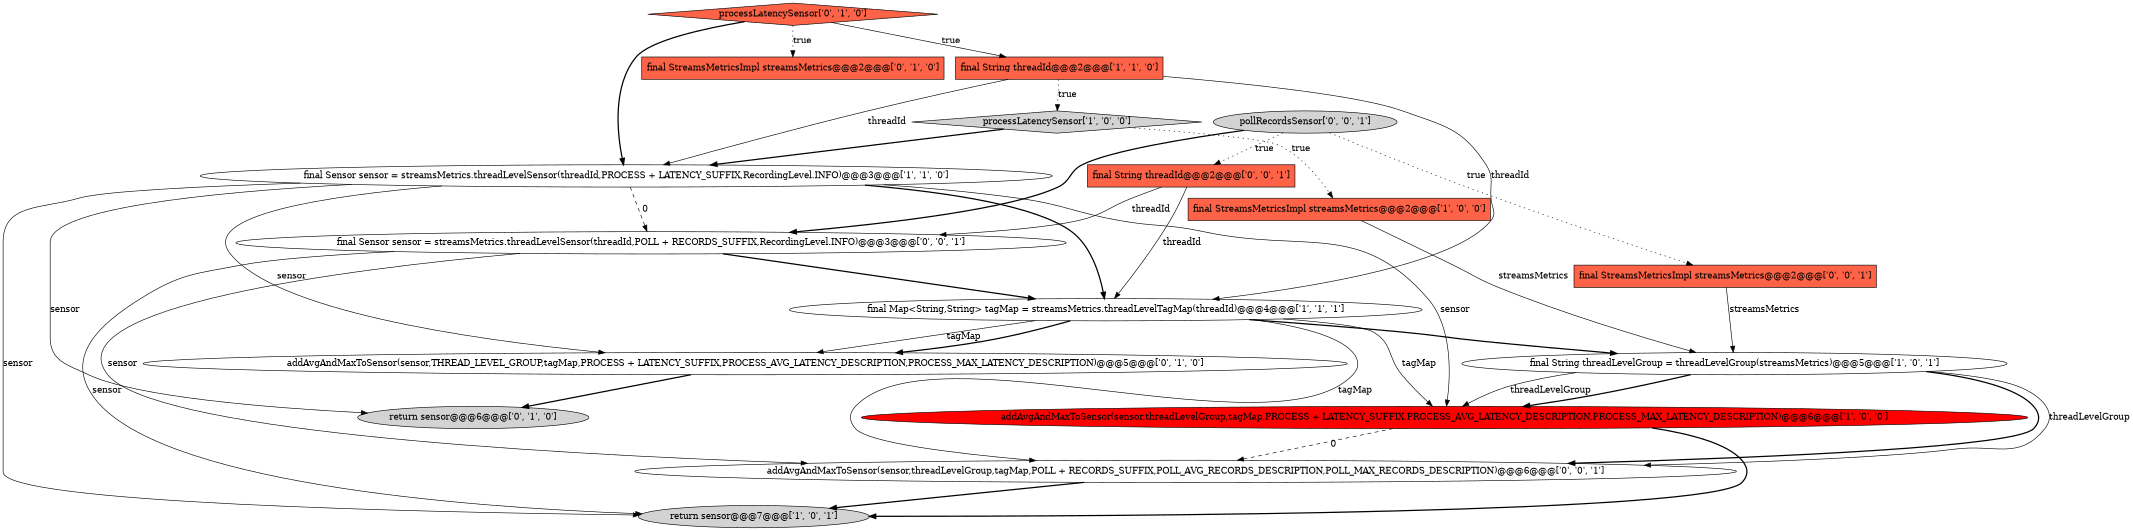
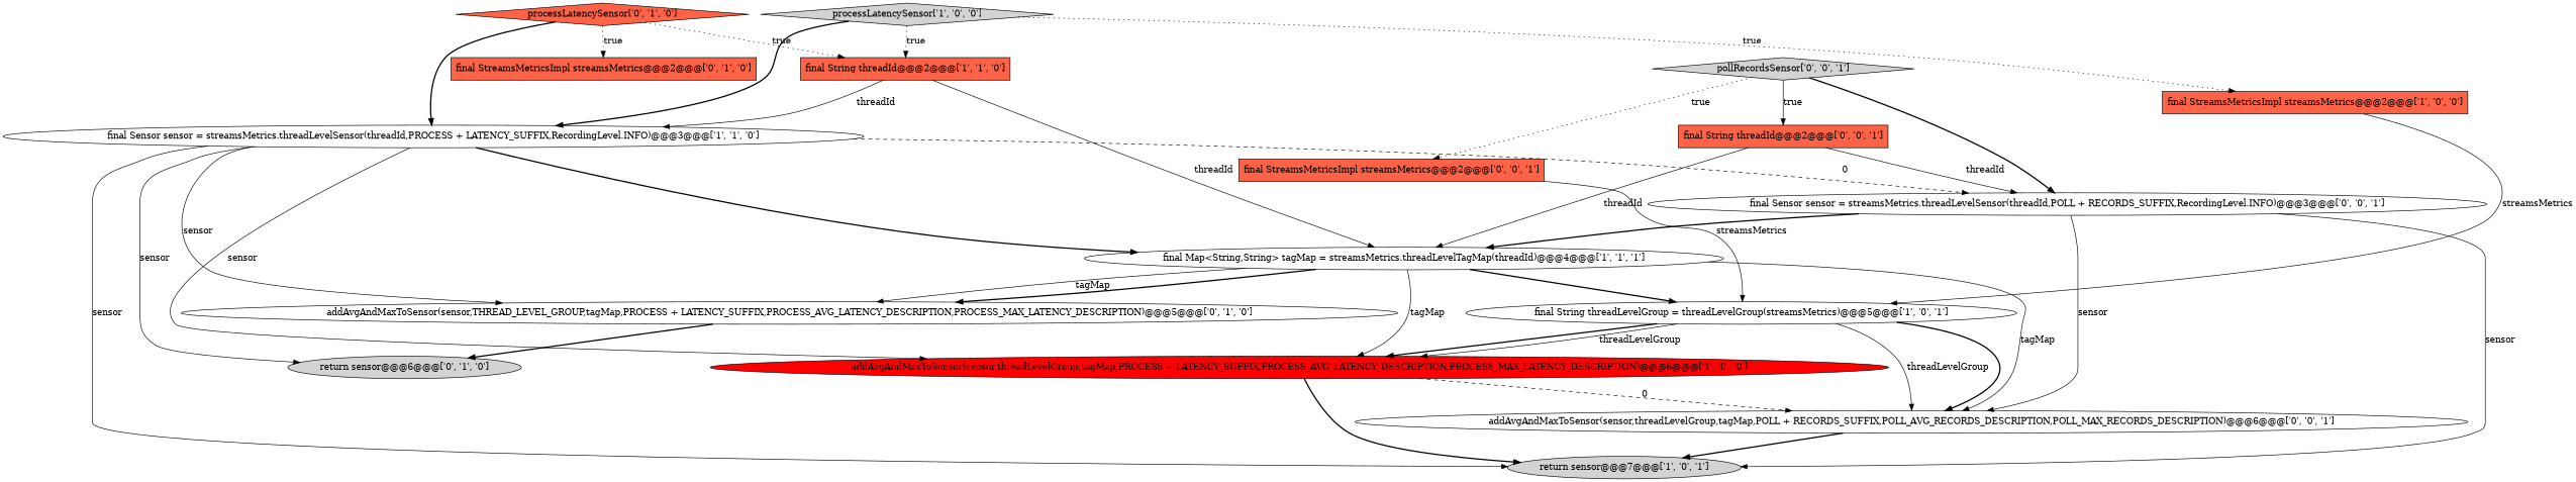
  digraph {
    node [fillcolor=white shape=ellipse style=filled]
    edge [style=solid]
    n1 [label="final Sensor sensor = streamsMetrics.threadLevelSensor(threadId,POLL + RECORDS_SUFFIX,RecordingLevel.INFO)@@@3@@@['0', '0', '1']"]
    n2 [fillcolor=lightgray label="return sensor@@@7@@@['1', '0', '1']"]
    n3 [label="final Map<String,String> tagMap = streamsMetrics.threadLevelTagMap(threadId)@@@4@@@['1', '1', '1']"]
    n4 [label="addAvgAndMaxToSensor(sensor,threadLevelGroup,tagMap,POLL + RECORDS_SUFFIX,POLL_AVG_RECORDS_DESCRIPTION,POLL_MAX_RECORDS_DESCRIPTION)@@@6@@@['0', '0', '1']"]
    n5 [label="final String threadLevelGroup = threadLevelGroup(streamsMetrics)@@@5@@@['1', '0', '1']"]
    n6 [fillcolor=red label="addAvgAndMaxToSensor(sensor,threadLevelGroup,tagMap,PROCESS + LATENCY_SUFFIX,PROCESS_AVG_LATENCY_DESCRIPTION,PROCESS_MAX_LATENCY_DESCRIPTION)@@@6@@@['1', '0', '0']"]
    n7 [label="addAvgAndMaxToSensor(sensor,THREAD_LEVEL_GROUP,tagMap,PROCESS + LATENCY_SUFFIX,PROCESS_AVG_LATENCY_DESCRIPTION,PROCESS_MAX_LATENCY_DESCRIPTION)@@@5@@@['0', '1', '0']"]
    n8 [fillcolor=tomato label="processLatencySensor['0', '1', '0']" shape=diamond]
    n9 [label="final Sensor sensor = streamsMetrics.threadLevelSensor(threadId,PROCESS + LATENCY_SUFFIX,RecordingLevel.INFO)@@@3@@@['1', '1', '0']"]
    n10 [fillcolor=tomato label="final StreamsMetricsImpl streamsMetrics@@@2@@@['0', '1', '0']" shape=box]
    n11 [fillcolor=tomato label="final String threadId@@@2@@@['1', '1', '0']" shape=box]
    n12 [fillcolor=lightgray label="return sensor@@@6@@@['0', '1', '0']"]
    n13 [fillcolor=tomato label="final StreamsMetricsImpl streamsMetrics@@@2@@@['0', '0', '1']" shape=box]
    n14 [fillcolor=tomato label="final StreamsMetricsImpl streamsMetrics@@@2@@@['1', '0', '0']" shape=box]
    n15 [fillcolor=lightgray label="processLatencySensor['1', '0', '0']" shape=diamond]
    n16 [fillcolor=tomato label="final String threadId@@@2@@@['0', '0', '1']" shape=box]
-   n17 [fillcolor=lightgray label="pollRecordsSensor['0', '0', '1']"]
+   n17 [fillcolor=lightgray label="pollRecordsSensor['0', '0', '1']" shape=diamond]
    n1 -> n2 [label=sensor]
    n1 -> n3 [style=bold]
    n1 -> n4 [label=sensor]
    n3 -> n4 [label=tagMap]
    n3 -> n5 [style=bold]
    n3 -> n6 [label=tagMap]
    n3 -> n7 [label=tagMap]
    n3 -> n7 [style=bold]
    n4 -> n2 [style=bold]
    n5 -> n4 [style=bold]
    n5 -> n4 [label=threadLevelGroup]
    n5 -> n6 [style=bold]
    n5 -> n6 [label=threadLevelGroup]
    n6 -> n2 [style=bold]
    n6 -> n4 [label=0 style=dashed]
    n7 -> n12 [style=bold]
    n8 -> n9 [style=bold]
    n8 -> n10 [label=true style=dotted]
-   n8 -> n11 [label=true]
+   n8 -> n11 [label=true style=dotted]
    n9 -> n1 [label=0 style=dashed]
    n9 -> n2 [label=sensor]
    n9 -> n3 [style=bold]
    n9 -> n6 [label=sensor]
    n9 -> n7 [label=sensor]
    n9 -> n12 [label=sensor]
    n11 -> n3 [label=threadId]
    n11 -> n9 [label=threadId]
    n13 -> n5 [label=streamsMetrics]
    n14 -> n5 [label=streamsMetrics]
    n15 -> n9 [style=bold]
-   n11 -> n15 [label=true style=dotted]
+   n15 -> n11 [label=true style=dotted]
    n15 -> n14 [label=true style=dotted]
    n16 -> n1 [label=threadId]
    n16 -> n3 [label=threadId]
    n17 -> n1 [style=bold]
    n17 -> n13 [label=true style=dotted]
-   n17 -> n16 [label=true style=dotted]
+   n17 -> n16 [label=true]
  }
